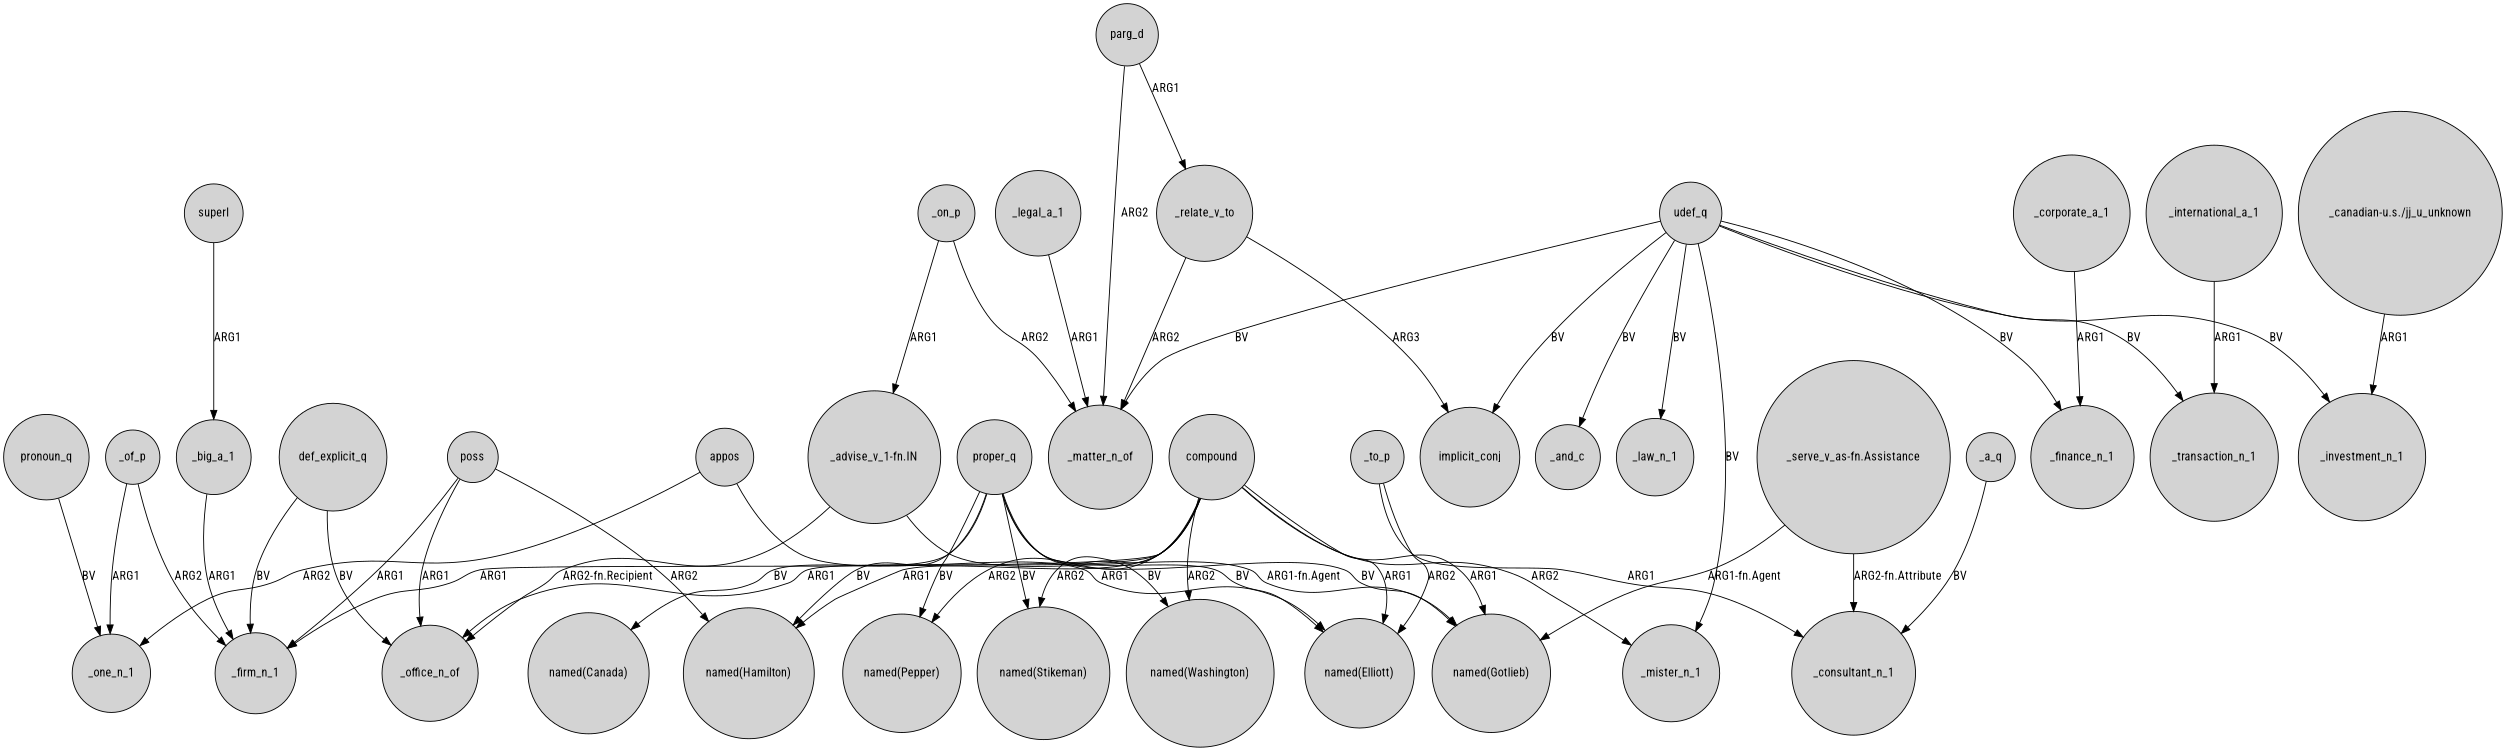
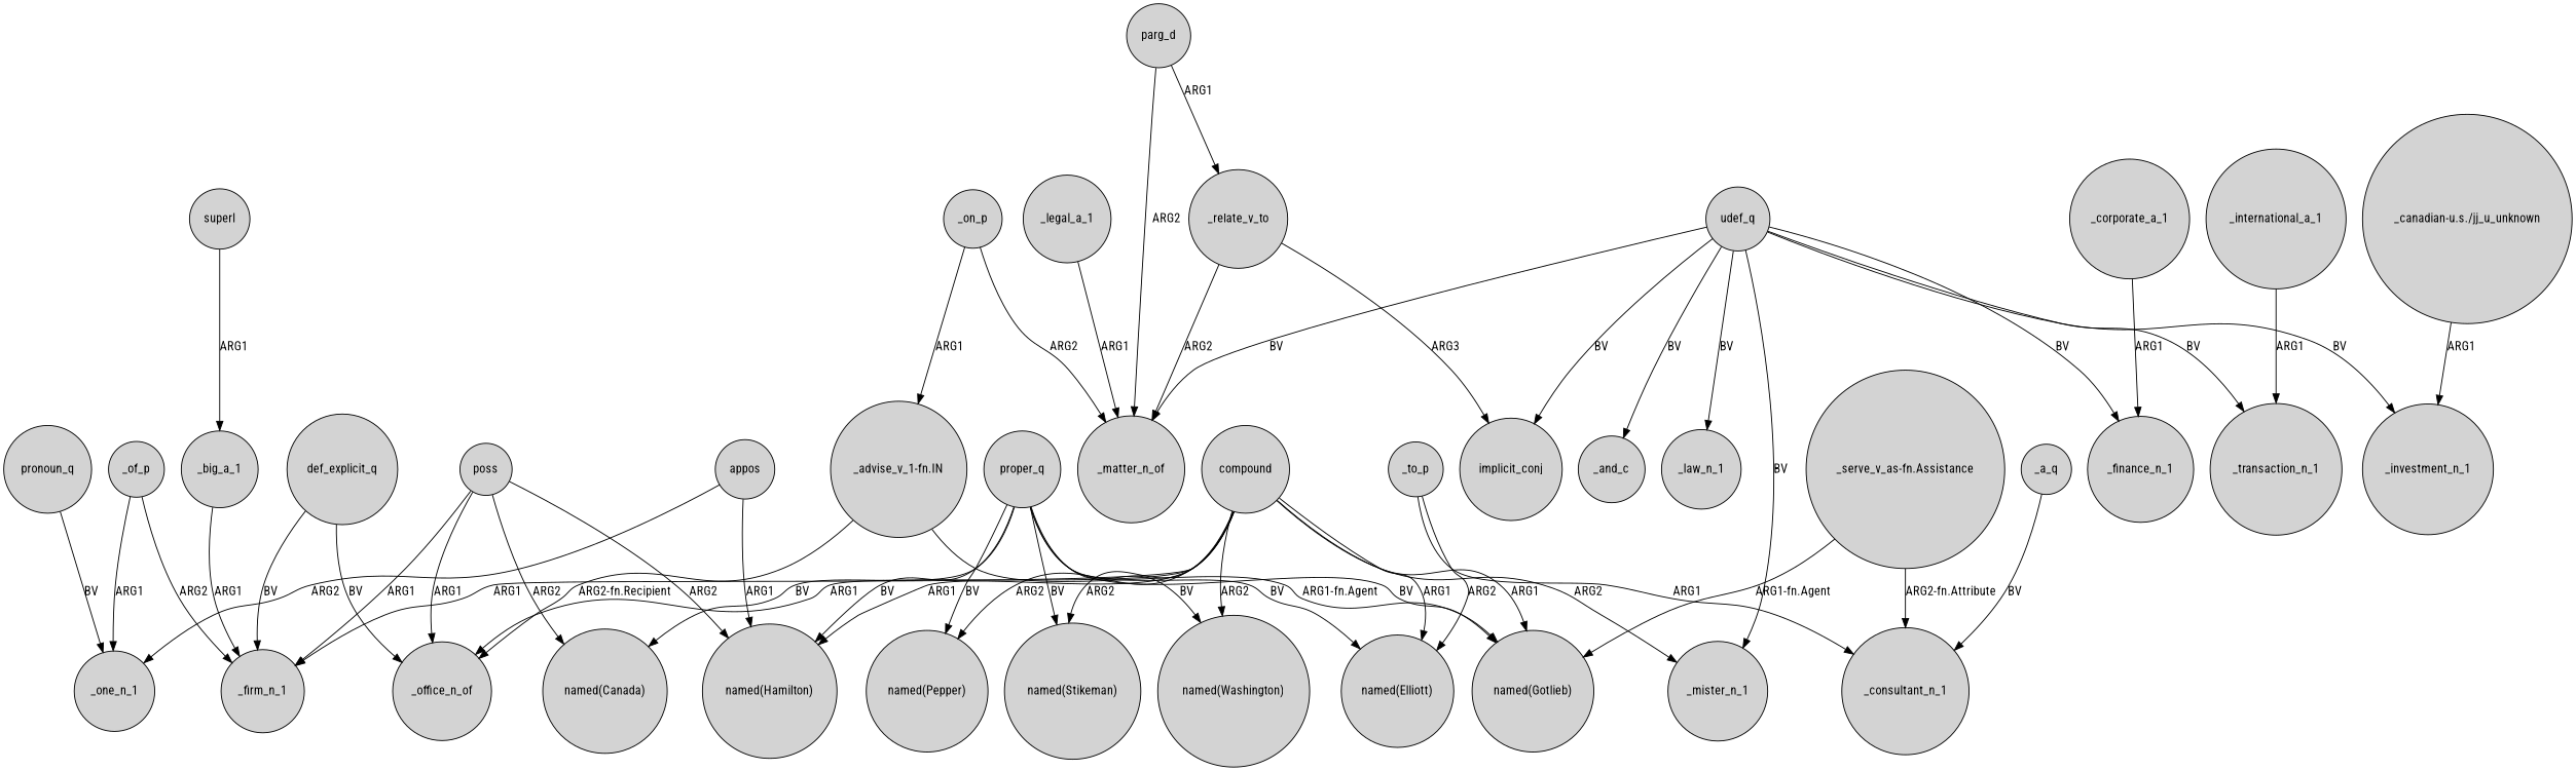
  digraph {
    fontname="Roboto Condensed"
    node [fontname="Roboto Condensed" shape=circle style=filled]
    edge [fontname="Roboto Condensed"]
    _big_a_1
    _firm_n_1
    _of_p
    _one_n_1
    appos
    "named(Elliott)"
    parg_d
    _matter_n_of
    _relate_v_to
    implicit_conj
    compound
    _mister_n_1
    _office_n_of
    "named(Hamilton)"
    "named(Pepper)"
    "named(Gotlieb)"
    "named(Washington)"
    "named(Stikeman)"
    proper_q
    "named(Canada)"
    udef_q
    _law_n_1
    _finance_n_1
    _transaction_n_1
    _investment_n_1
    _and_c
    def_explicit_q
    _legal_a_1
    "_serve_v_as-fn.Assistance"
    _consultant_n_1
    _international_a_1
    _to_p
    _corporate_a_1
    _a_q
    _on_p
    "_advise_v_1-fn.IN"
    poss
    pronoun_q
    "_canadian-u.s./jj_u_unknown"
    superl
    _big_a_1 -> _firm_n_1 [label=ARG1]
    _of_p -> _firm_n_1 [label=ARG2]
    _of_p -> _one_n_1 [label=ARG1]
    appos -> _one_n_1 [label=ARG2]
-   appos -> "named(Elliott)" [label=ARG1]
+   appos -> "named(Hamilton)" [label=ARG1]
    parg_d -> _matter_n_of [label=ARG2]
    parg_d -> _relate_v_to [label=ARG1]
    _relate_v_to -> _matter_n_of [label=ARG2]
    _relate_v_to -> implicit_conj [label=ARG3]
    compound -> _firm_n_1 [label=ARG1]
    compound -> "named(Elliott)" [label=ARG1]
    compound -> _mister_n_1 [label=ARG2]
    compound -> _office_n_of [label=ARG1]
    compound -> "named(Hamilton)" [label=ARG1]
    compound -> "named(Pepper)" [label=ARG2]
    compound -> "named(Gotlieb)" [label=ARG1]
    compound -> "named(Washington)" [label=ARG2]
    compound -> "named(Stikeman)" [label=ARG2]
    proper_q -> "named(Elliott)" [label=BV]
    proper_q -> "named(Hamilton)" [label=BV]
    proper_q -> "named(Pepper)" [label=BV]
    proper_q -> "named(Gotlieb)" [label=BV]
    proper_q -> "named(Washington)" [label=BV]
    proper_q -> "named(Stikeman)" [label=BV]
    proper_q -> "named(Canada)" [label=BV]
    udef_q -> _matter_n_of [label=BV]
    udef_q -> implicit_conj [label=BV]
    udef_q -> _mister_n_1 [label=BV]
    udef_q -> _law_n_1 [label=BV]
    udef_q -> _finance_n_1 [label=BV]
    udef_q -> _transaction_n_1 [label=BV]
    udef_q -> _investment_n_1 [label=BV]
    udef_q -> _and_c [label=BV]
    def_explicit_q -> _firm_n_1 [label=BV]
    def_explicit_q -> _office_n_of [label=BV]
    _legal_a_1 -> _matter_n_of [label=ARG1]
    "_serve_v_as-fn.Assistance" -> "named(Gotlieb)" [label="ARG1-fn.Agent"]
    "_serve_v_as-fn.Assistance" -> _consultant_n_1 [label="ARG2-fn.Attribute"]
    _international_a_1 -> _transaction_n_1 [label=ARG1]
    _to_p -> "named(Elliott)" [label=ARG2]
    _to_p -> _consultant_n_1 [label=ARG1]
    _corporate_a_1 -> _finance_n_1 [label=ARG1]
    _a_q -> _consultant_n_1 [label=BV]
    _on_p -> _matter_n_of [label=ARG2]
    _on_p -> "_advise_v_1-fn.IN" [label=ARG1]
    "_advise_v_1-fn.IN" -> _office_n_of [label="ARG2-fn.Recipient"]
    "_advise_v_1-fn.IN" -> "named(Gotlieb)" [label="ARG1-fn.Agent"]
    poss -> _firm_n_1 [label=ARG1]
    poss -> _office_n_of [label=ARG1]
    poss -> "named(Hamilton)" [label=ARG2]
+   poss -> "named(Canada)" [label=ARG2]
    pronoun_q -> _one_n_1 [label=BV]
    "_canadian-u.s./jj_u_unknown" -> _investment_n_1 [label=ARG1]
    superl -> _big_a_1 [label=ARG1]
  }
